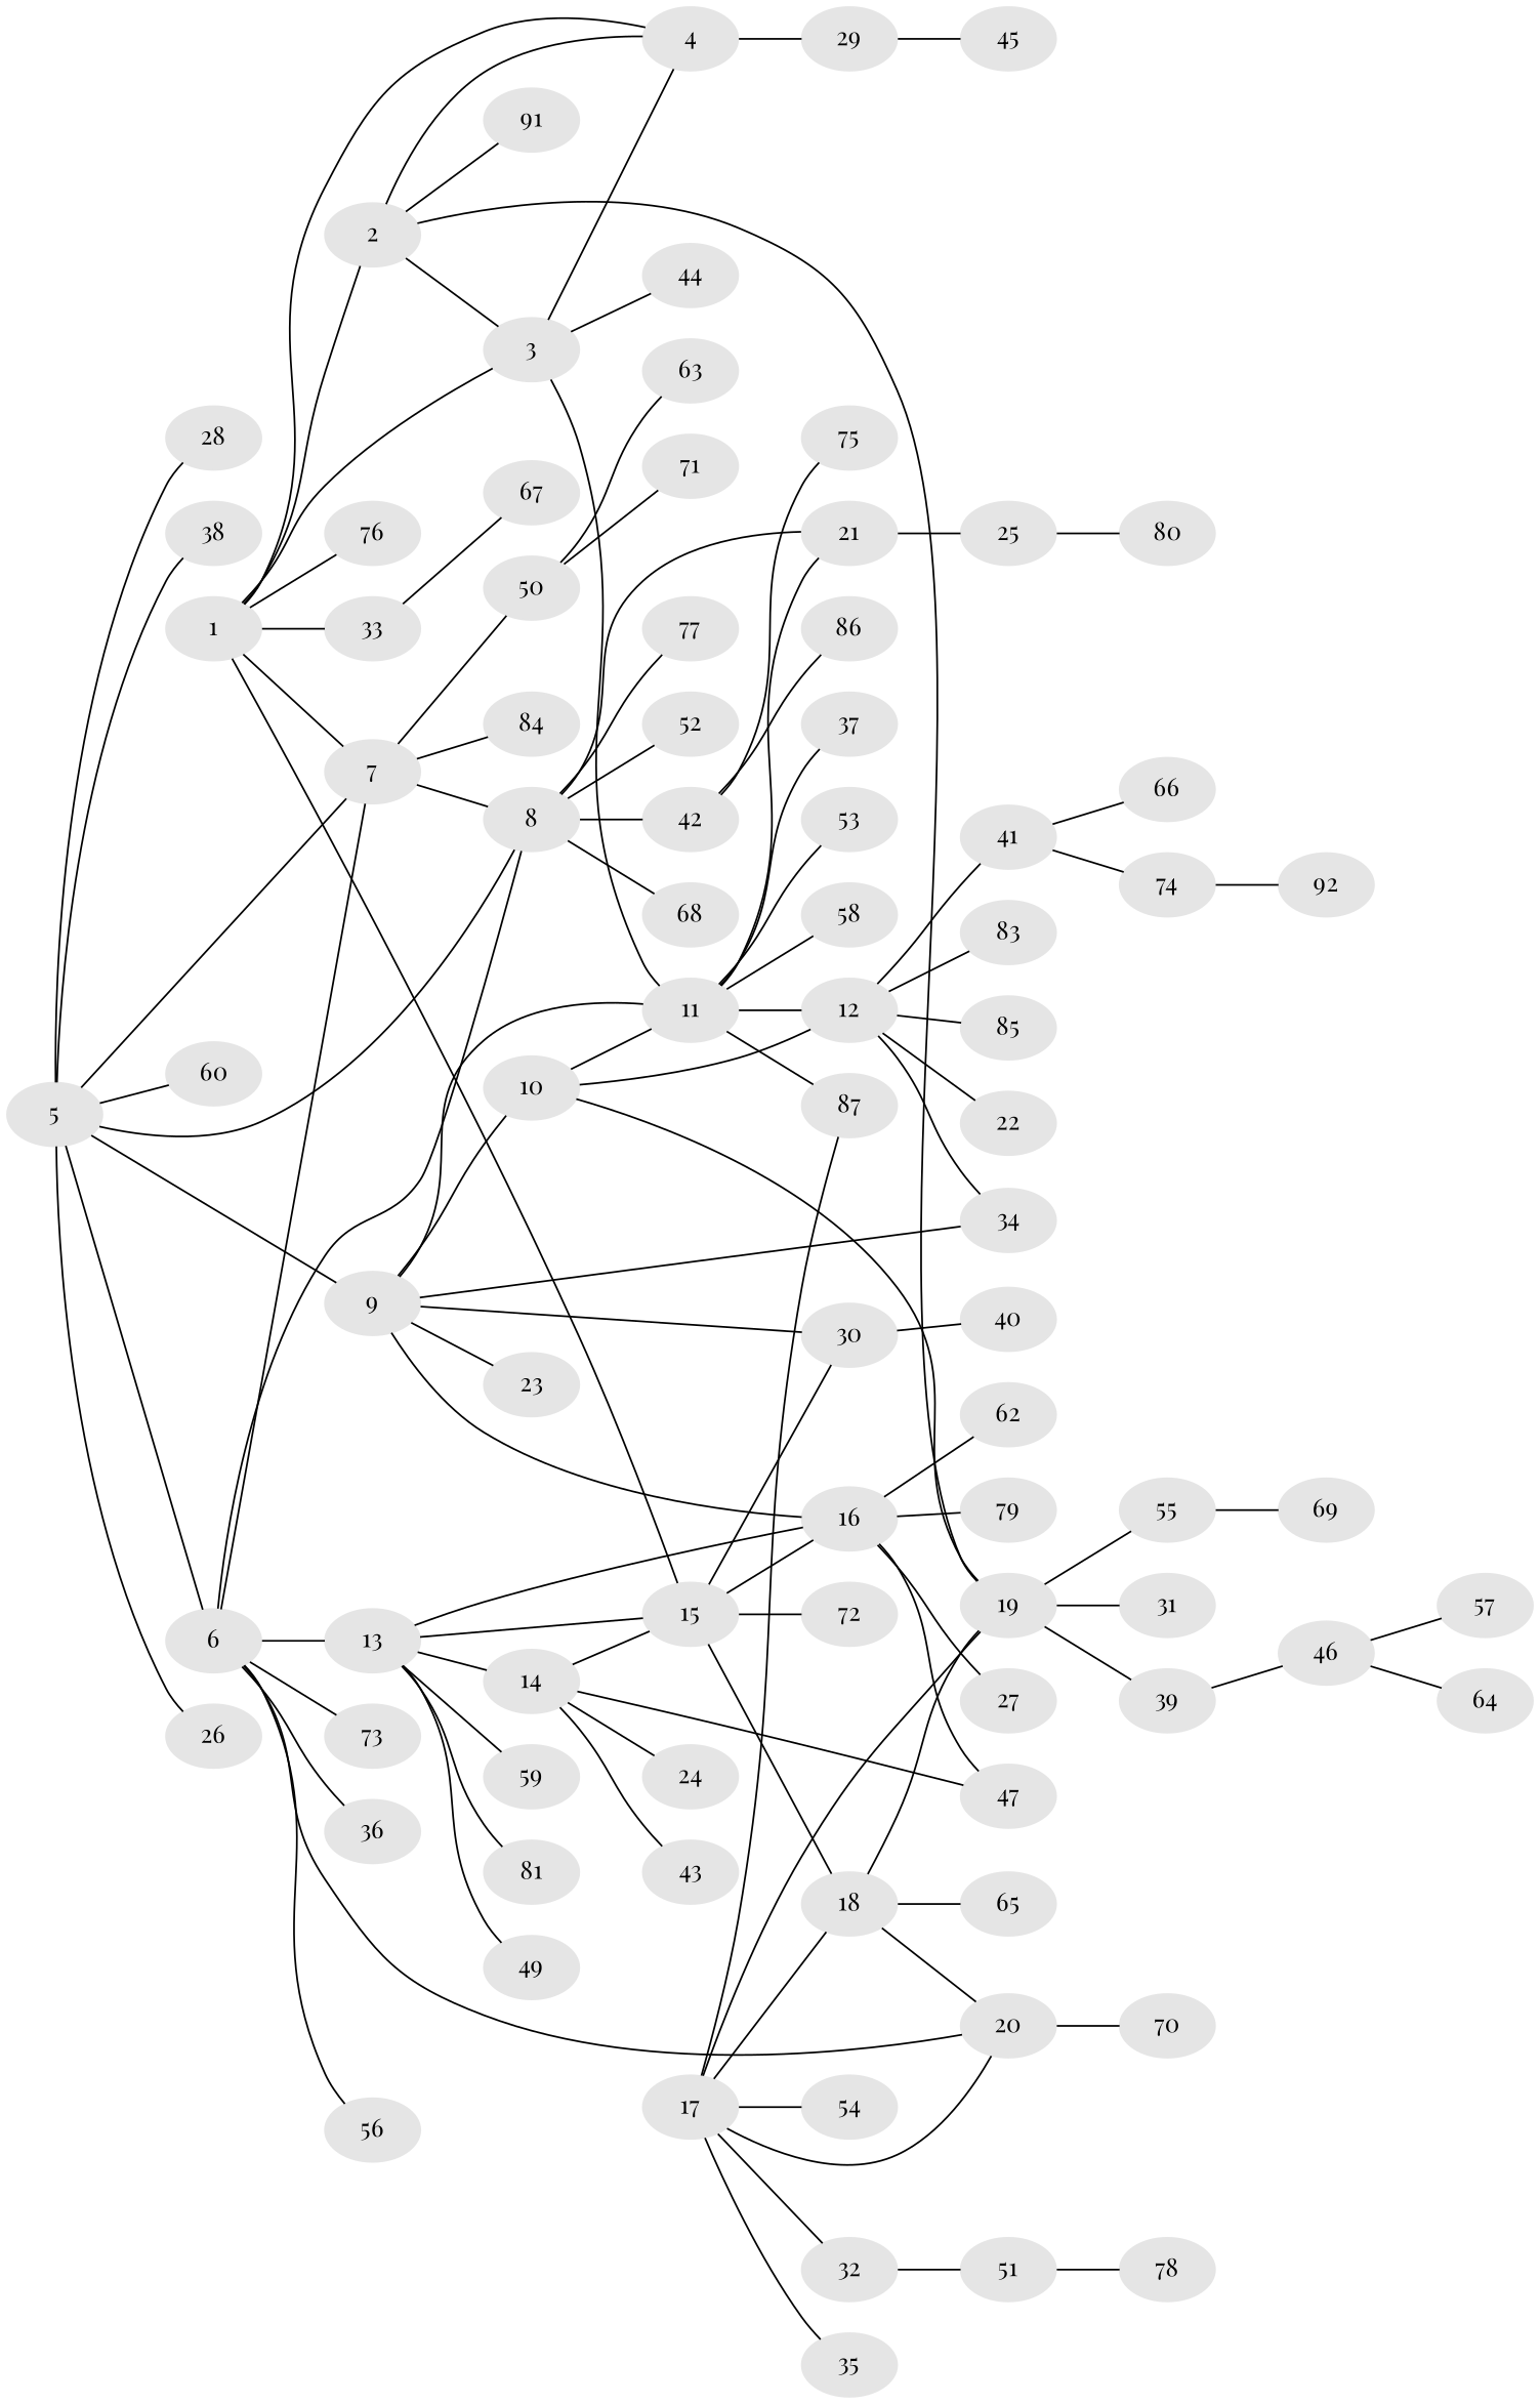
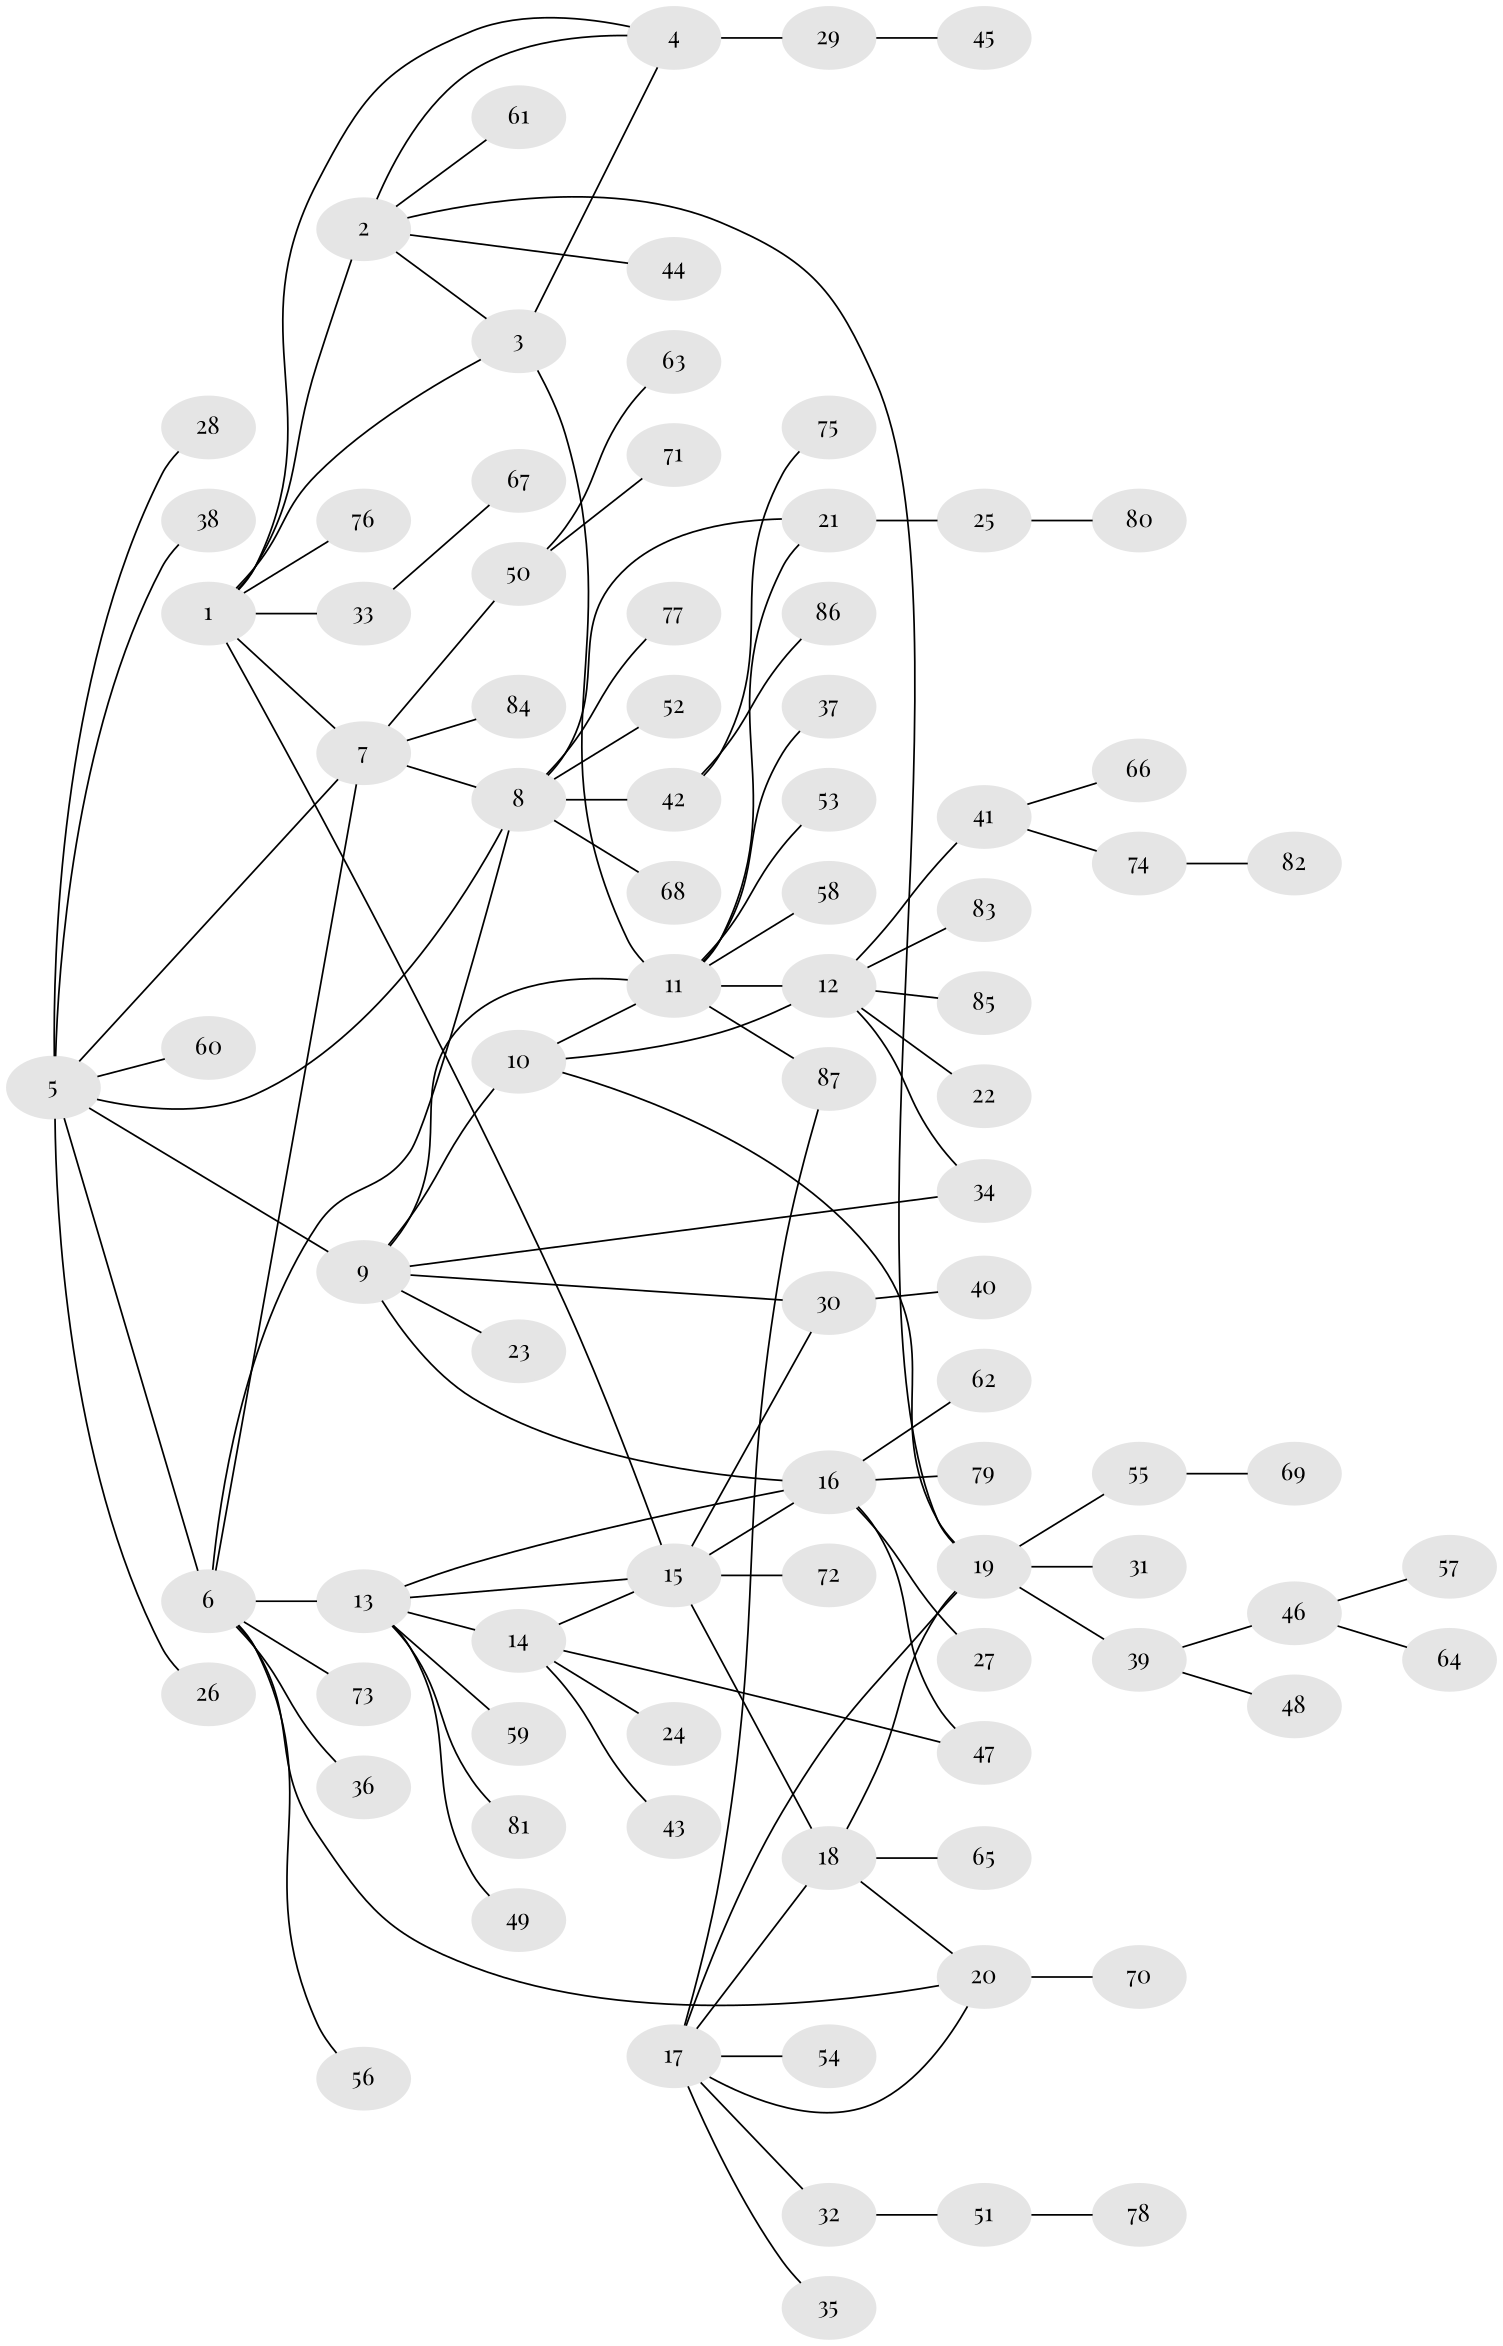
  graph {
    fontname="Playfair Display"
    rankdir=LR
    node [color=gray90 fontname="Playfair Display" style=filled]
    edge [fontname="Playfair Display"]
    1
    2
    3
    4
    7
    15
    33
    76
    19
    44
-   61 [label=91]
+   61
    11
    29
    8
    50
    84
    16
    30
    18
    72
    67
    31
    39
    55
    21
    12
    37
    53
    58
    87
    45
    5
    6
    9
    26
    28
    38
    60
    13
    20
    36
    56
    73
    42
    52
    68
    77
    10
    23
    34
    14
    49
    59
    81
    70
    63
    71
    25
    75
    86
    22
    41
    83
    85
    27
    47
    62
    79
    40
    66
    74
    24
    43
    65
    17
    32
    35
    54
    51
    46
+   48
    69
    80
    78
    57
    64
-   82 [label=92]
+   82
    1 -- 2
    1 -- 3
    1 -- 4
    1 -- 7
    1 -- 15
    1 -- 33
    1 -- 76
    2 -- 3
    2 -- 4
    2 -- 19
-   3 -- 44
+   2 -- 44
    2 -- 61
    3 -- 4
    3 -- 11
    4 -- 29
    7 -- 8
    7 -- 50
    7 -- 84
    15 -- 16
    15 -- 30
    15 -- 18
    15 -- 72
    33 -- 67
    19 -- 31
    19 -- 39
    19 -- 55
    11 -- 21
    11 -- 12
    11 -- 37
    11 -- 53
    11 -- 58
    11 -- 87
    29 -- 45
    8 -- 21
    8 -- 42
    8 -- 52
    8 -- 68
    8 -- 77
    50 -- 63
    50 -- 71
    16 -- 27
    16 -- 47
    16 -- 62
    16 -- 79
    30 -- 40
    18 -- 19
    18 -- 20
    18 -- 65
    39 -- 46
+   39 -- 48
    55 -- 69
    21 -- 25
    12 -- 34
    12 -- 22
    12 -- 41
    12 -- 83
    12 -- 85
    5 -- 7
    5 -- 8
    5 -- 6
    5 -- 9
    5 -- 26
    5 -- 28
    5 -- 38
    5 -- 60
    6 -- 7
    6 -- 8
    6 -- 13
    6 -- 20
    6 -- 36
    6 -- 56
    6 -- 73
    9 -- 11
    9 -- 16
    9 -- 30
    9 -- 10
    9 -- 23
    9 -- 34
    13 -- 15
    13 -- 16
    13 -- 14
    13 -- 49
    13 -- 59
    13 -- 81
    20 -- 70
    42 -- 75
    42 -- 86
    10 -- 19
    10 -- 11
    10 -- 12
    14 -- 15
    14 -- 47
    14 -- 24
    14 -- 43
    25 -- 80
    41 -- 66
    41 -- 74
    74 -- 82
    17 -- 19
    17 -- 18
    17 -- 87
    17 -- 20
    17 -- 32
    17 -- 35
    17 -- 54
    32 -- 51
    51 -- 78
    46 -- 57
    46 -- 64
  }
